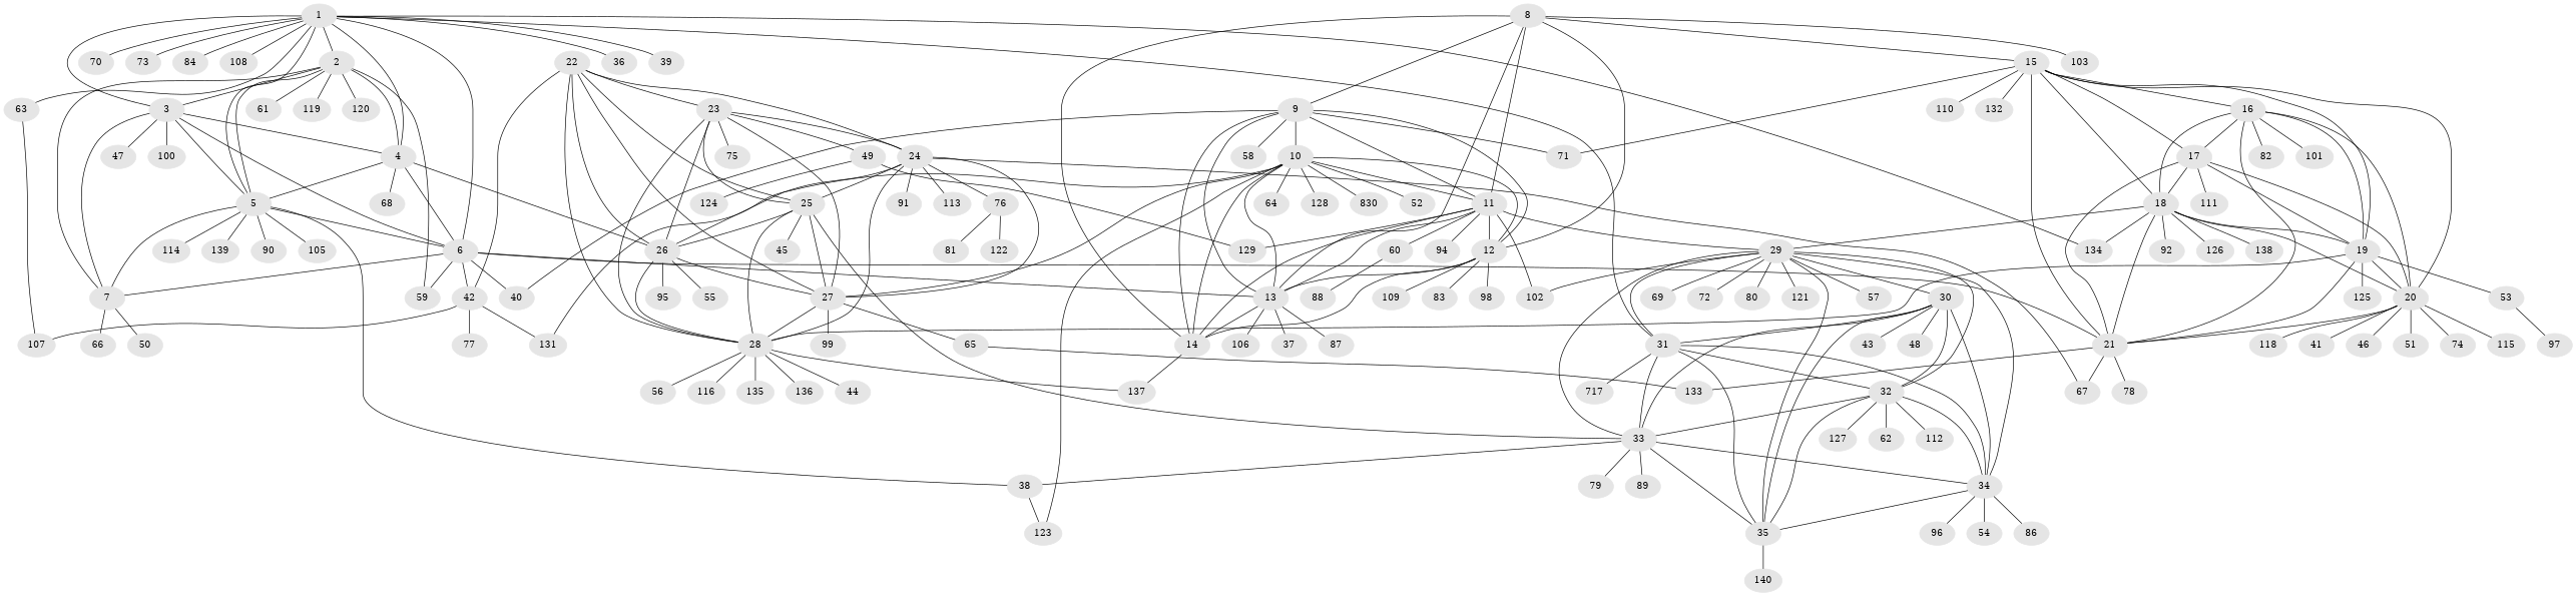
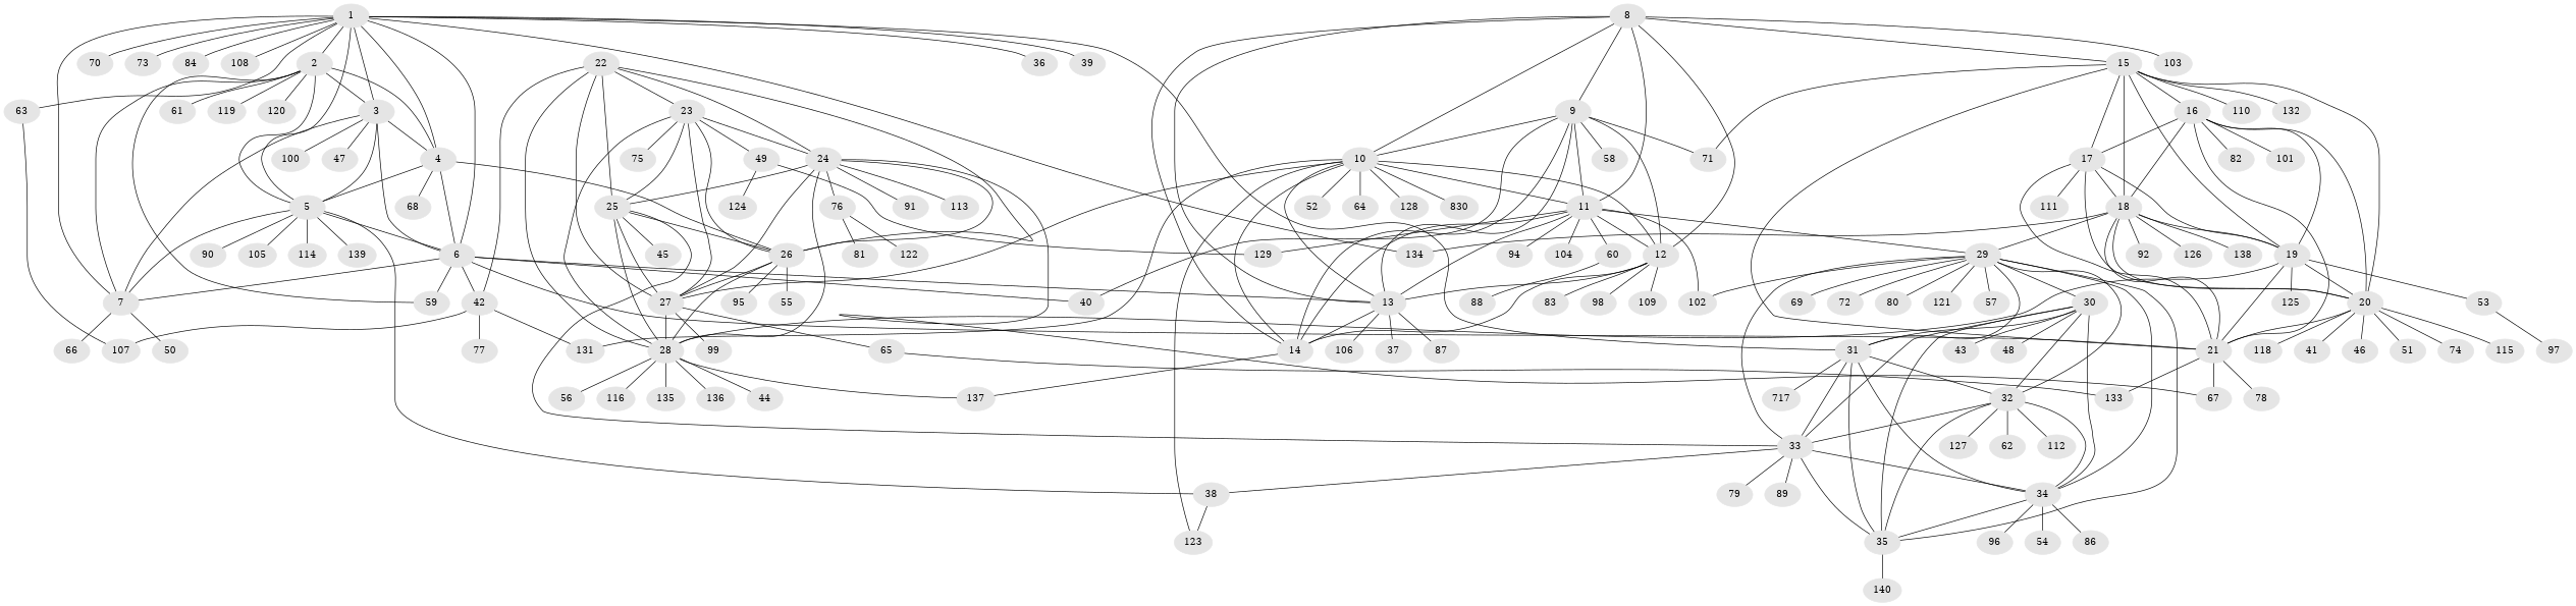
  graph {
    node [color=gray90 style=filled]
    1
    2
    3
    4
    5
    6
    7
    31
    36
    39
    63
    70
    73
    84
    108
    134
    61
    119
    120
    59
    47
    100
    26
    68
    38
    90
    105
    114
    139
    13
    21
    40
    42
    50
    66
    33
    32
    34
    35
    n40 [label=717]
    107
    27
    28
    55
    95
    123
    14
    37
    87
    106
    67
    78
    133
    131
    77
    8
    9
    10
    11
    12
    15
    103
    58
    71
    52
    64
    128
    n68 [label=830]
    29
    60
    94
    102
+   104
    129
    83
    98
    109
    137
    16
    17
    18
    19
    20
    110
    132
    65
    99
    30
    57
    69
    72
    80
    121
    88
    82
    101
    111
    92
    126
    138
    53
    125
    41
    46
    51
    74
    115
    118
    44
    56
    116
    135
    136
    97
    22
    23
    24
    25
    49
    75
    76
    91
    113
    45
    124
    81
    122
    79
    89
    43
    48
    62
    112
    127
    54
    86
    96
    140
    1 -- 2
    1 -- 3
    1 -- 4
    1 -- 5
    1 -- 6
+   1 -- 7
    1 -- 31
    1 -- 36
    1 -- 39
    1 -- 63
    1 -- 70
    1 -- 73
    1 -- 84
    1 -- 108
    1 -- 134
    2 -- 3
    2 -- 4
    2 -- 5
    2 -- 7
    2 -- 61
    2 -- 119
    2 -- 120
    2 -- 59
    3 -- 4
    3 -- 5
    3 -- 6
    3 -- 7
    3 -- 47
    3 -- 100
    4 -- 5
    4 -- 6
    4 -- 26
    4 -- 68
    5 -- 6
    5 -- 7
    5 -- 38
    5 -- 90
    5 -- 105
    5 -- 114
    5 -- 139
    6 -- 7
    6 -- 59
    6 -- 13
    6 -- 21
    6 -- 40
    6 -- 42
    7 -- 50
    7 -- 66
    31 -- 33
    31 -- 32
    31 -- 34
    31 -- 35
    31 -- n40
    63 -- 107
    26 -- 27
    26 -- 28
    26 -- 55
    26 -- 95
    38 -- 123
    13 -- 14
    13 -- 37
    13 -- 87
    13 -- 106
    21 -- 67
    21 -- 78
    21 -- 133
    42 -- 107
    42 -- 131
    42 -- 77
    33 -- 38
    33 -- 34
    33 -- 35
    33 -- 79
    33 -- 89
    32 -- 33
    32 -- 34
    32 -- 35
    32 -- 62
    32 -- 112
    32 -- 127
    34 -- 35
    34 -- 54
    34 -- 86
    34 -- 96
    35 -- 140
    27 -- 28
    27 -- 65
    27 -- 99
    28 -- 137
    28 -- 44
    28 -- 56
    28 -- 116
    28 -- 135
    28 -- 136
    14 -- 137
    8 -- 13
    8 -- 14
    8 -- 9
+   8 -- 10
    8 -- 11
    8 -- 12
    8 -- 15
    8 -- 103
    9 -- 13
    9 -- 40
    9 -- 14
    9 -- 10
    9 -- 11
    9 -- 12
    9 -- 58
    9 -- 71
    10 -- 13
    10 -- 27
    10 -- 123
    10 -- 14
    10 -- 131
    10 -- 11
    10 -- 12
    10 -- 52
    10 -- 64
    10 -- 128
    10 -- n68
    11 -- 13
    11 -- 14
    11 -- 12
    11 -- 29
    11 -- 60
    11 -- 94
    11 -- 102
+   11 -- 104
    11 -- 129
    12 -- 13
    12 -- 14
    12 -- 83
    12 -- 98
    12 -- 109
    15 -- 21
    15 -- 71
    15 -- 16
    15 -- 17
    15 -- 18
    15 -- 19
    15 -- 20
    15 -- 110
    15 -- 132
    29 -- 31
    29 -- 33
    29 -- 32
    29 -- 34
    29 -- 35
    29 -- 102
    29 -- 30
    29 -- 57
    29 -- 69
    29 -- 72
    29 -- 80
    29 -- 121
    60 -- 88
    16 -- 21
    16 -- 17
    16 -- 18
    16 -- 19
    16 -- 20
    16 -- 82
    16 -- 101
    17 -- 21
    17 -- 18
    17 -- 19
    17 -- 20
    17 -- 111
    18 -- 134
    18 -- 21
    18 -- 29
    18 -- 19
    18 -- 20
    18 -- 92
    18 -- 126
    18 -- 138
    19 -- 21
    19 -- 28
    19 -- 20
    19 -- 53
    19 -- 125
    20 -- 21
    20 -- 41
    20 -- 46
    20 -- 51
    20 -- 74
    20 -- 115
    20 -- 118
    65 -- 133
    30 -- 31
    30 -- 33
    30 -- 32
    30 -- 34
    30 -- 35
    30 -- 43
    30 -- 48
    53 -- 97
    22 -- 26
    22 -- 42
    22 -- 27
    22 -- 28
    22 -- 23
    22 -- 24
    22 -- 25
    23 -- 26
    23 -- 27
    23 -- 28
    23 -- 24
    23 -- 25
    23 -- 49
    23 -- 75
    24 -- 26
    24 -- 27
    24 -- 28
    24 -- 67
    24 -- 25
    24 -- 76
    24 -- 91
    24 -- 113
    25 -- 26
    25 -- 33
    25 -- 27
    25 -- 28
    25 -- 45
    49 -- 129
    49 -- 124
    76 -- 81
    76 -- 122
  }
